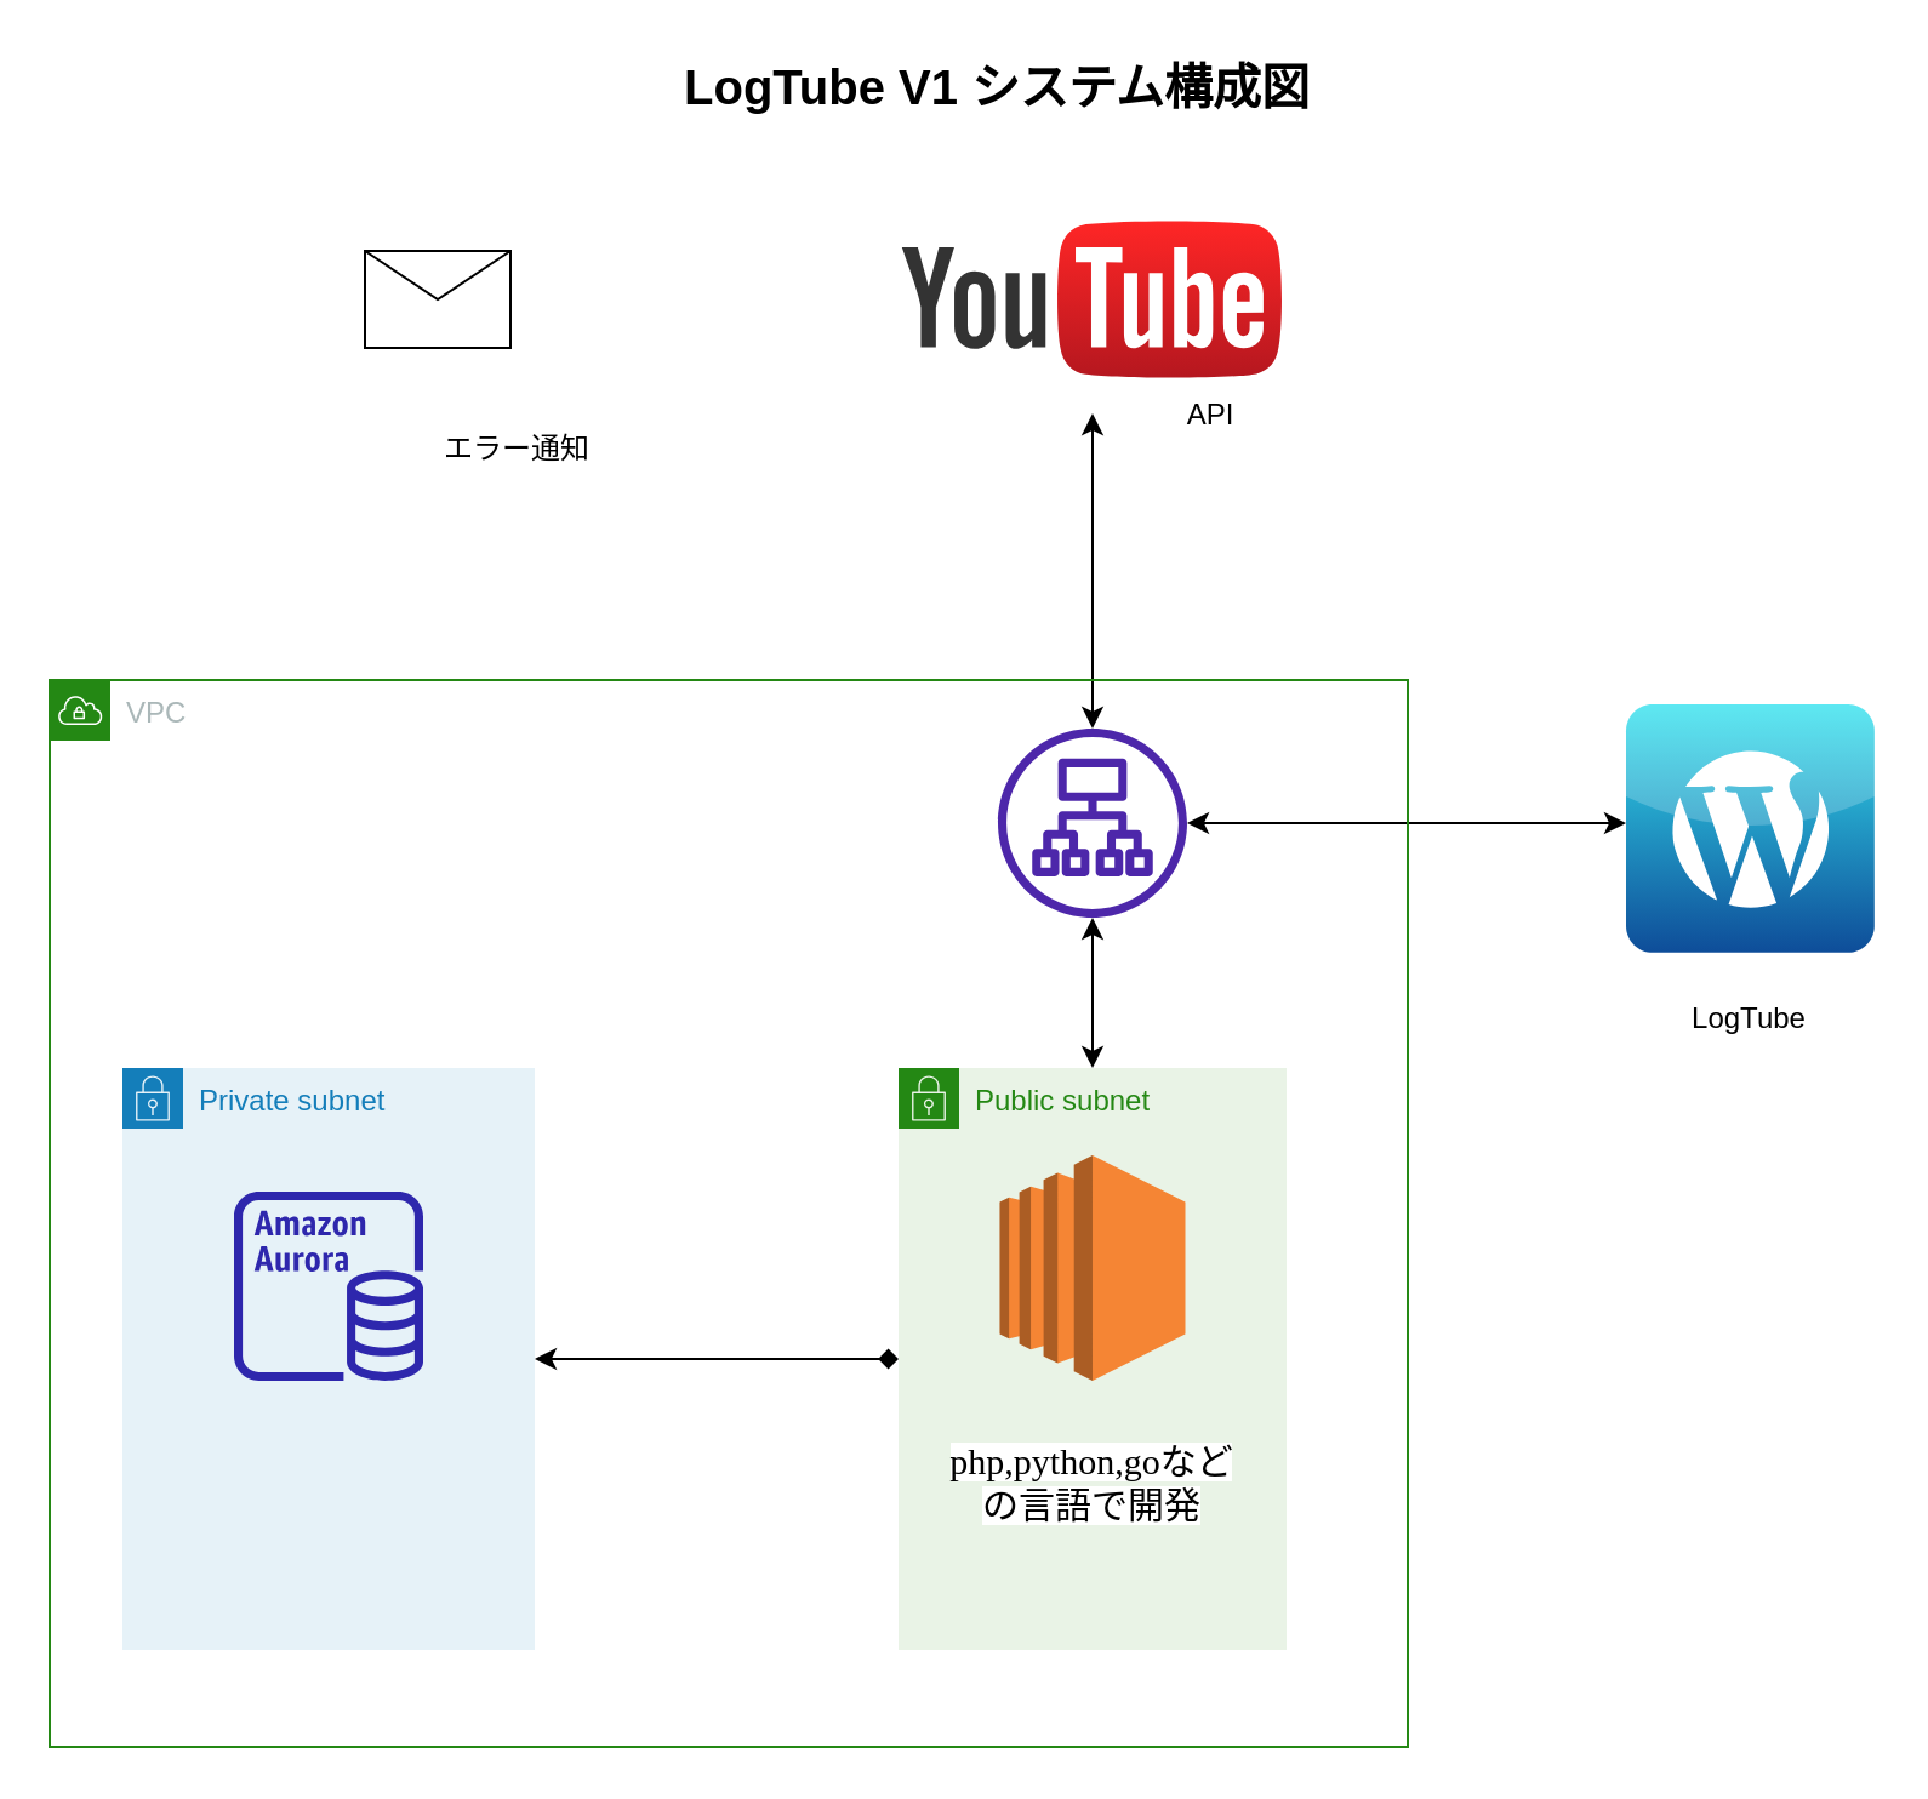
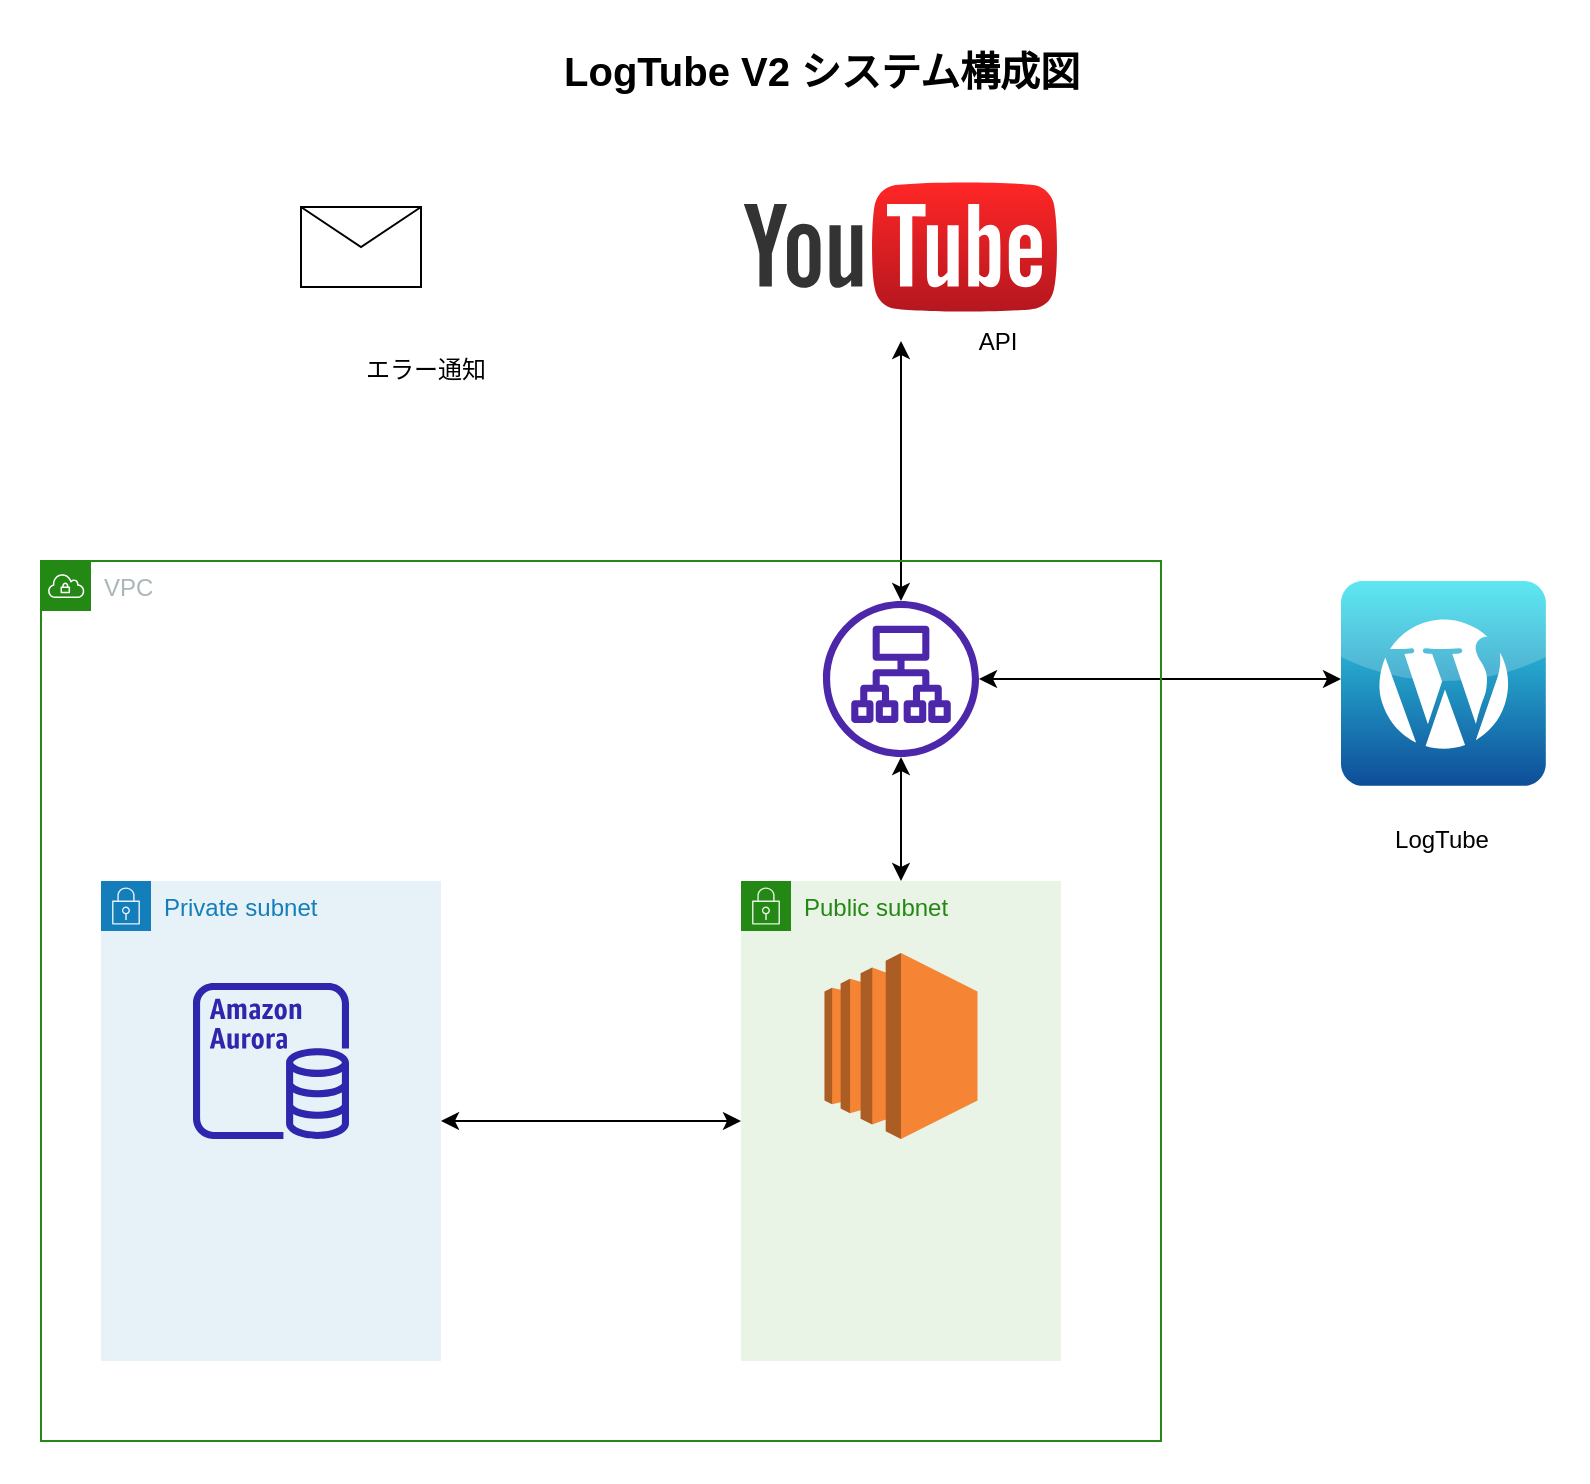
  <mxCell id="0" />
  <mxCell id="1" parent="0" />
  <mxCell id="2" value="Public subnet" style="points=[[0,0],[0.25,0],[0.5,0],[0.75,0],[1,0],[1,0.25],[1,0.5],[1,0.75],[1,1],[0.75,1],[0.5,1],[0.25,1],[0,1],[0,0.75],[0,0.5],[0,0.25]];outlineConnect=0;gradientColor=none;html=1;whiteSpace=wrap;fontSize=12;fontStyle=0;container=1;pointerEvents=0;collapsible=0;recursiveResize=0;shape=mxgraph.aws4.group;grIcon=mxgraph.aws4.group_security_group;grStroke=0;strokeColor=#248814;fillColor=#E9F3E6;verticalAlign=top;align=left;spacingLeft=30;fontColor=#248814;dashed=0;" vertex="1" parent="1"><mxGeometry x="370" y="440" width="160" height="240" as="geometry" /></mxCell>
  <mxCell id="3" value="" style="outlineConnect=0;dashed=0;verticalLabelPosition=bottom;verticalAlign=top;align=center;html=1;shape=mxgraph.aws3.ec2;fillColor=#F58534;gradientColor=none;" vertex="1" parent="2"><mxGeometry x="41.75" y="36" width="76.5" height="93" as="geometry" /></mxCell>
- <mxCell id="4" value="&lt;span style=&quot;font-family: docs-Calibri; font-size: 15px; text-align: left; background-color: rgb(255, 255, 255);&quot;&gt;php,python,goなど&lt;br&gt;の言語で開発&lt;br&gt;&lt;/span&gt;" style="text;html=1;strokeColor=none;fillColor=none;align=center;verticalAlign=middle;whiteSpace=wrap;rounded=0;" vertex="1" parent="2"><mxGeometry x="20" y="156" width="120" height="30" as="geometry" /></mxCell>
  <mxCell id="5" value="" style="dashed=0;outlineConnect=0;html=1;align=center;labelPosition=center;verticalLabelPosition=bottom;verticalAlign=top;shape=mxgraph.webicons.wordpress;fillColor=#35E2EE;gradientColor=#0E4D99" vertex="1" parent="1"><mxGeometry x="670" y="290" width="102.4" height="102.4" as="geometry" /></mxCell>
  <mxCell id="6" value="LogTube" style="text;html=1;strokeColor=none;fillColor=none;align=center;verticalAlign=middle;whiteSpace=wrap;rounded=0;" vertex="1" parent="1"><mxGeometry x="691.2" y="404.8" width="60" height="30" as="geometry" /></mxCell>
  <mxCell id="7" value="" style="dashed=0;outlineConnect=0;html=1;align=center;labelPosition=center;verticalLabelPosition=bottom;verticalAlign=top;shape=mxgraph.weblogos.youtube;fillColor=#FF2626;gradientColor=#B5171F" vertex="1" parent="1"><mxGeometry x="371.4" y="90" width="157.2" height="65.8" as="geometry" /></mxCell>
  <mxCell id="8" value="Private subnet" style="points=[[0,0],[0.25,0],[0.5,0],[0.75,0],[1,0],[1,0.25],[1,0.5],[1,0.75],[1,1],[0.75,1],[0.5,1],[0.25,1],[0,1],[0,0.75],[0,0.5],[0,0.25]];outlineConnect=0;gradientColor=none;html=1;whiteSpace=wrap;fontSize=12;fontStyle=0;container=1;pointerEvents=0;collapsible=0;recursiveResize=0;shape=mxgraph.aws4.group;grIcon=mxgraph.aws4.group_security_group;grStroke=0;strokeColor=#147EBA;fillColor=#E6F2F8;verticalAlign=top;align=left;spacingLeft=30;fontColor=#147EBA;dashed=0;" vertex="1" parent="1"><mxGeometry x="50" y="440" width="170" height="240" as="geometry" /></mxCell>
  <mxCell id="9" value="" style="sketch=0;outlineConnect=0;fontColor=#232F3E;gradientColor=none;fillColor=#2E27AD;strokeColor=none;dashed=0;verticalLabelPosition=bottom;verticalAlign=top;align=center;html=1;fontSize=12;fontStyle=0;aspect=fixed;pointerEvents=1;shape=mxgraph.aws4.aurora_instance;" vertex="1" parent="8"><mxGeometry x="46" y="51" width="78" height="78" as="geometry" /></mxCell>
- <mxCell id="10" value="" style="endArrow=diamond;startArrow=classic;html=1;rounded=0;exitX=1;exitY=0.5;exitDx=0;exitDy=0;entryX=0;entryY=0.5;entryDx=0;entryDy=0;" edge="1" parent="1" source="8" target="2"><mxGeometry width="50" height="50" relative="1" as="geometry"><mxPoint x="460" y="800" as="sourcePoint" /><mxPoint x="510" y="750" as="targetPoint" /></mxGeometry></mxCell>
+ <mxCell id="10" value="" style="endArrow=classic;startArrow=classic;html=1;rounded=0;exitX=1;exitY=0.5;exitDx=0;exitDy=0;entryX=0;entryY=0.5;entryDx=0;entryDy=0;" edge="1" parent="1" source="8" target="2"><mxGeometry width="50" height="50" relative="1" as="geometry"><mxPoint x="460" y="800" as="sourcePoint" /><mxPoint x="510" y="750" as="targetPoint" /></mxGeometry></mxCell>
  <mxCell id="11" value="" style="sketch=0;outlineConnect=0;fontColor=#232F3E;gradientColor=none;fillColor=#4D27AA;strokeColor=none;dashed=0;verticalLabelPosition=bottom;verticalAlign=top;align=center;html=1;fontSize=12;fontStyle=0;aspect=fixed;pointerEvents=1;shape=mxgraph.aws4.application_load_balancer;" vertex="1" parent="1"><mxGeometry x="411" y="300" width="78" height="78" as="geometry" /></mxCell>
  <mxCell id="12" value="" style="endArrow=classic;startArrow=classic;html=1;rounded=0;exitX=0.5;exitY=0;exitDx=0;exitDy=0;" edge="1" parent="1" source="2" target="11"><mxGeometry width="50" height="50" relative="1" as="geometry"><mxPoint x="600" y="380" as="sourcePoint" /><mxPoint x="650" y="330" as="targetPoint" /></mxGeometry></mxCell>
  <mxCell id="13" value="" style="endArrow=classic;startArrow=classic;html=1;rounded=0;" edge="1" parent="1" source="11"><mxGeometry width="50" height="50" relative="1" as="geometry"><mxPoint x="600" y="380" as="sourcePoint" /><mxPoint x="450" y="170" as="targetPoint" /></mxGeometry></mxCell>
  <mxCell id="14" value="" style="endArrow=classic;startArrow=classic;html=1;rounded=0;" edge="1" parent="1" source="11"><mxGeometry width="50" height="50" relative="1" as="geometry"><mxPoint x="600" y="380" as="sourcePoint" /><mxPoint x="670" y="339" as="targetPoint" /></mxGeometry></mxCell>
  <mxCell id="15" value="VPC" style="points=[[0,0],[0.25,0],[0.5,0],[0.75,0],[1,0],[1,0.25],[1,0.5],[1,0.75],[1,1],[0.75,1],[0.5,1],[0.25,1],[0,1],[0,0.75],[0,0.5],[0,0.25]];outlineConnect=0;gradientColor=none;html=1;whiteSpace=wrap;fontSize=12;fontStyle=0;container=1;pointerEvents=0;collapsible=0;recursiveResize=0;shape=mxgraph.aws4.group;grIcon=mxgraph.aws4.group_vpc;strokeColor=#248814;fillColor=none;verticalAlign=top;align=left;spacingLeft=30;fontColor=#AAB7B8;dashed=0;" vertex="1" parent="1"><mxGeometry x="20" y="280" width="560" height="440" as="geometry" /></mxCell>
  <mxCell id="16" value="" style="shape=image;html=1;verticalAlign=top;verticalLabelPosition=bottom;labelBackgroundColor=#ffffff;imageAspect=0;aspect=fixed;image=https://cdn2.iconfinder.com/data/icons/social-media-2285/512/1_Slack_colored_svg-128.png" vertex="1" parent="1"><mxGeometry x="220" y="90" width="68" height="68" as="geometry" /></mxCell>
  <mxCell id="17" value="" style="shape=message;html=1;whiteSpace=wrap;html=1;outlineConnect=0;" vertex="1" parent="1"><mxGeometry x="150" y="103" width="60" height="40" as="geometry" /></mxCell>
  <mxCell id="18" value="エラー通知" style="text;html=1;strokeColor=none;fillColor=none;align=center;verticalAlign=middle;whiteSpace=wrap;rounded=0;" vertex="1" parent="1"><mxGeometry x="160" y="170" width="106" height="30" as="geometry" /></mxCell>
  <mxCell id="19" value="API" style="text;html=1;strokeColor=none;fillColor=none;align=center;verticalAlign=middle;whiteSpace=wrap;rounded=0;" vertex="1" parent="1"><mxGeometry x="468.6" y="155.8" width="60" height="30" as="geometry" /></mxCell>
- <mxCell id="20" value="LogTube V1 システム構成図" style="text;html=1;strokeColor=none;fillColor=none;align=center;verticalAlign=middle;whiteSpace=wrap;rounded=0;fontSize=20;fontStyle=1" vertex="1" parent="1"><mxGeometry x="266" y="20" width="290" height="30" as="geometry" /></mxCell>
+ <mxCell id="20" value="LogTube V2 システム構成図" style="text;html=1;strokeColor=none;fillColor=none;align=center;verticalAlign=middle;whiteSpace=wrap;rounded=0;fontSize=20;fontStyle=1" vertex="1" parent="1"><mxGeometry x="266" y="20" width="290" height="30" as="geometry" /></mxCell>
